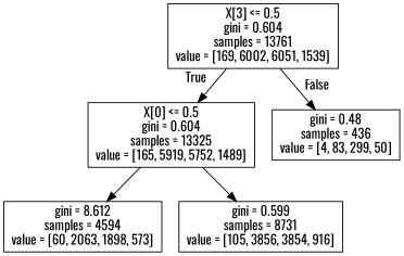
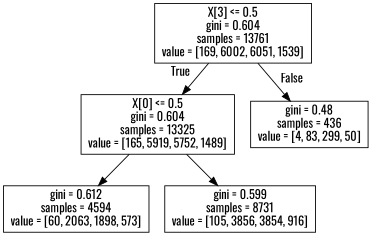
  digraph {
    fontname=Oswald
    node [shape=box fontname=Oswald]
    edge [fontname=Oswald]
    n1 [label="X[3] <= 0.5\ngini = 0.604\nsamples = 13761\nvalue = [169, 6002, 6051, 1539]"]
    n2 [label="X[0] <= 0.5\ngini = 0.604\nsamples = 13325\nvalue = [165, 5919, 5752, 1489]"]
    n3 [label="gini = 0.48\nsamples = 436\nvalue = [4, 83, 299, 50]"]
-   n4 [label="gini = 8.612\nsamples = 4594\nvalue = [60, 2063, 1898, 573]"]
+   n4 [label="gini = 0.612\nsamples = 4594\nvalue = [60, 2063, 1898, 573]"]
    n5 [label="gini = 0.599\nsamples = 8731\nvalue = [105, 3856, 3854, 916]"]
    n1 -> n2 [headlabel=True labelangle=45 labeldistance=2.5]
    n1 -> n3 [headlabel=False labelangle=-45 labeldistance=2.5]
    n2 -> n4
    n2 -> n5
  }
